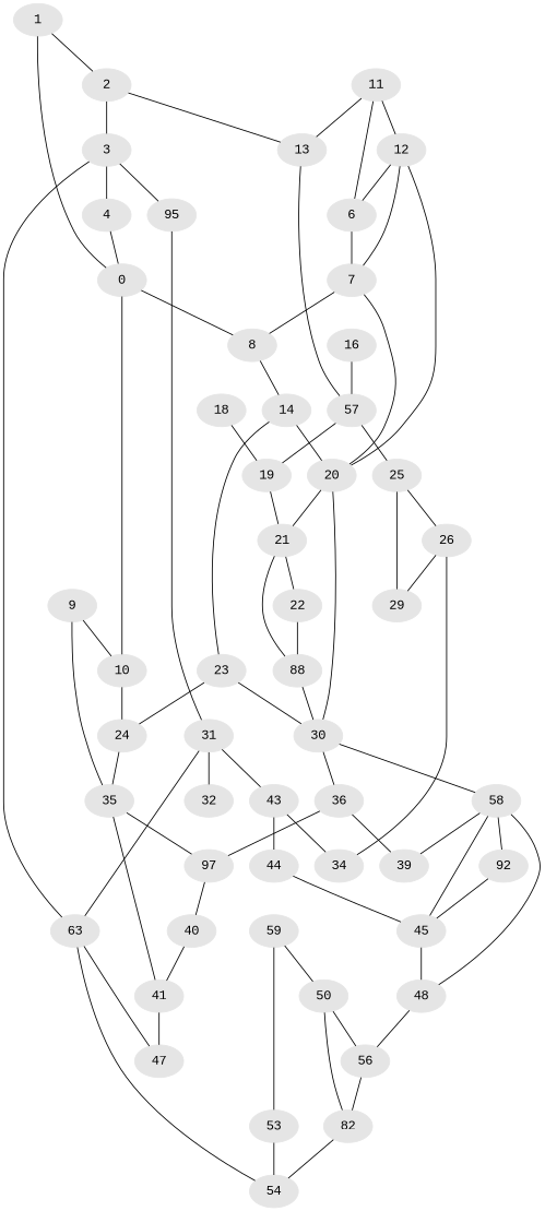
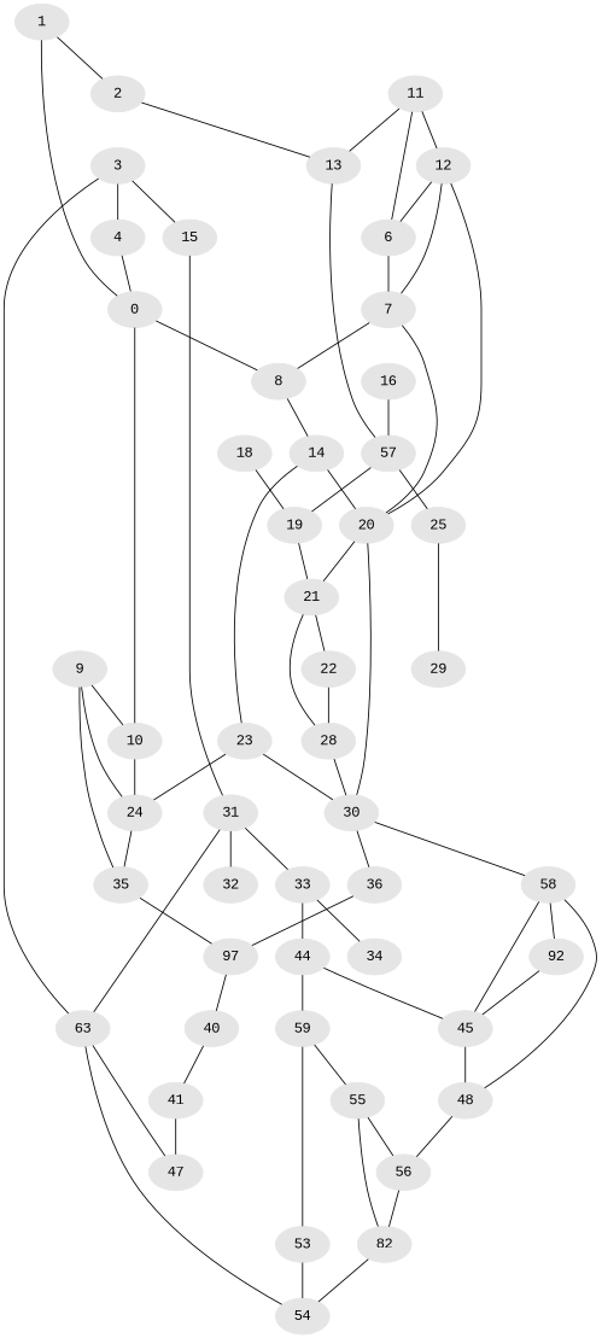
  graph {
    fontname="Liberation Mono"
    node [color=gray90 fontname="Liberation Mono" style=filled]
    edge [fontname="Liberation Mono" weight=1.0]
    1
    2
    n3 [label=0]
    3
    13
    8
    10
    6
    7
    11
    4
-   15 [label=95]
+   15
    n13 [label=63]
    n14 [label=57]
    31
    47
    54
    9
    24
    35
    14
    12
    20
    21
    30
    23
    n27 [label=97]
    41
    18
    19
    25
    16
    32
-   33 [label=43]
-   26
+   33
    29
    22
-   28 [label=88]
+   28
    36
    n40 [label=58]
    34
    n42 [label=92]
    45
-   39
    48
    44
    n47 [label=59]
    40
    n49 [label=56]
-   50
+   50 [label=55]
    53
    n52 [label=82]
    1 -- 2
    1 -- n3
-   2 -- 3
    2 -- 13
    n3 -- 8 [weight=2.0]
    n3 -- 10
    3 -- 4
    3 -- 15
    3 -- n13
    13 -- n14
    8 -- 14
    10 -- 24 [weight=2.0]
    6 -- 7 [weight=2.0]
    6 -- 11
    7 -- 8 [weight=2.0]
    7 -- 12
    7 -- 20
    11 -- 13
    11 -- 12 [weight=2.0]
    4 -- n3
    15 -- 31
    n13 -- 47
    n13 -- 54
    n14 -- 19
    n14 -- 25 [weight=2.0]
    31 -- n13
    31 -- 32
    31 -- 33 [weight=2.0]
    9 -- 10
+   9 -- 24
    9 -- 35
    24 -- 35
    35 -- n27
-   35 -- 41 [weight=2.0]
    14 -- 20
    14 -- 23 [weight=2.0]
    12 -- 6
    12 -- 20
    20 -- 21
    20 -- 30
    21 -- 22
    21 -- 28
    30 -- 36
    30 -- n40
    23 -- 24 [weight=2.0]
    23 -- 30
    n27 -- 40 [weight=2.0]
    41 -- 47 [weight=2.0]
    18 -- 19
    19 -- 21
-   25 -- 26
    25 -- 29 [weight=2.0]
    16 -- n14 [weight=2.0]
    33 -- 34 [weight=2.0]
    33 -- 44 [weight=2.0]
-   26 -- 29
-   26 -- 34 [weight=2.0]
    22 -- 28
    28 -- 30 [weight=2.0]
    36 -- n27
-   36 -- 39
    n40 -- n42
    n40 -- 45
-   n40 -- 39 [weight=2.0]
    n40 -- 48
    n42 -- 45
    45 -- 48
    48 -- n49
    44 -- 45 [weight=2.0]
+   44 -- n47 [weight=2.0]
    n47 -- 50
    n47 -- 53 [weight=2.0]
    40 -- 41 [weight=2.0]
    n49 -- n52 [weight=2.0]
    50 -- n49
    50 -- n52
    53 -- 54 [weight=2.0]
    n52 -- 54
  }
